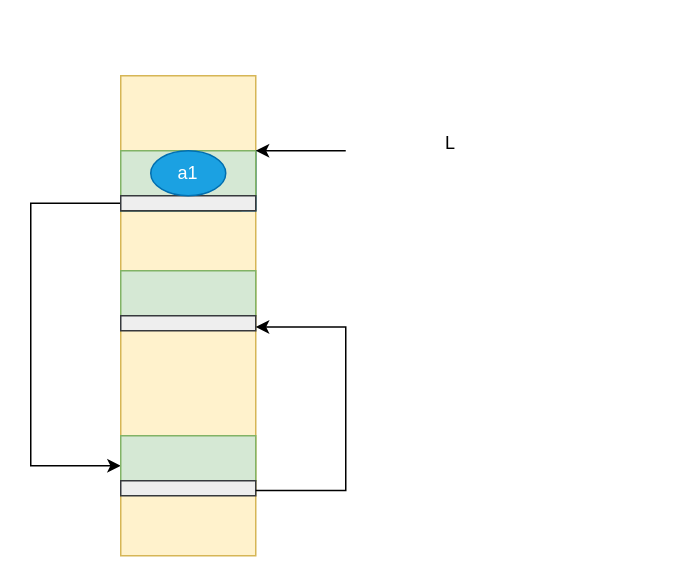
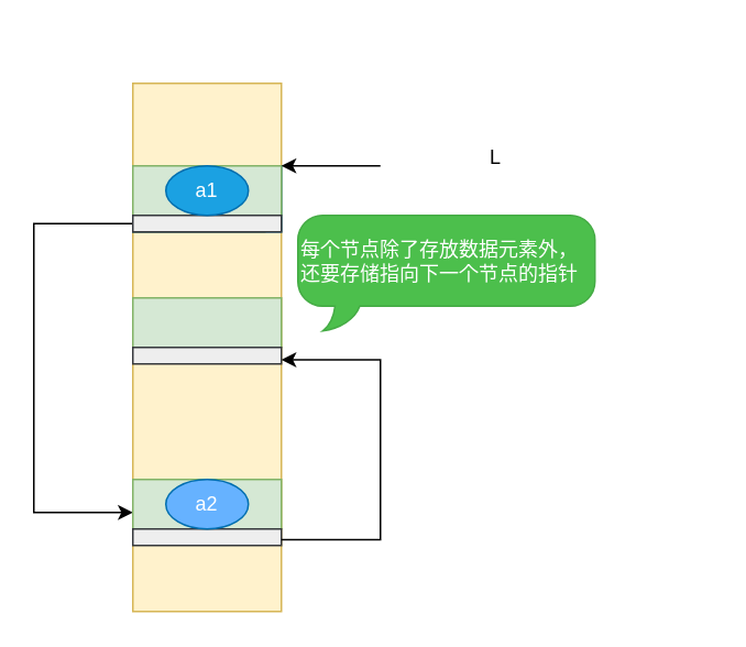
  <mxCell id="0" />
  <mxCell id="1" parent="0" />
  <mxCell id="2" value="" style="group" vertex="1" connectable="0" parent="1"><mxGeometry x="20" y="20" width="410" height="350" as="geometry" /></mxCell>
  <mxCell id="3" style="edgeStyle=orthogonalEdgeStyle;rounded=0;orthogonalLoop=1;jettySize=auto;html=1;exitX=0;exitY=0.5;exitDx=0;exitDy=0;" edge="1" parent="2" source="8"><mxGeometry relative="1" as="geometry"><mxPoint x="60" y="290" as="targetPoint" /><mxPoint x="-60" y="120" as="sourcePoint" /><Array as="points"><mxPoint y="115" /><mxPoint y="290" /></Array></mxGeometry></mxCell>
  <mxCell id="4" value="" style="rounded=0;whiteSpace=wrap;html=1;strokeColor=#d6b656;fillColor=#fff2cc;" vertex="1" parent="2"><mxGeometry x="60" y="30" width="90" height="320" as="geometry" /></mxCell>
  <mxCell id="5" value="" style="group;fillColor=#ffe6cc;strokeColor=#d79b00;container=0;" vertex="1" connectable="0" parent="2"><mxGeometry x="60" y="80" width="80" height="40" as="geometry" /></mxCell>
  <mxCell id="6" value="" style="group;strokeColor=#006EAF;fontColor=#ffffff;fillColor=#66B2FF;" vertex="1" connectable="0" parent="2"><mxGeometry x="60" y="80" width="90" height="40" as="geometry" /></mxCell>
  <mxCell id="7" value="" style="rounded=0;whiteSpace=wrap;html=1;strokeColor=#82b366;fillColor=#d5e8d4;" vertex="1" parent="6"><mxGeometry width="90" height="30" as="geometry" /></mxCell>
  <mxCell id="8" value="" style="rounded=0;whiteSpace=wrap;html=1;fillColor=#eeeeee;strokeColor=#36393d;" vertex="1" parent="6"><mxGeometry y="30" width="90" height="10" as="geometry" /></mxCell>
  <mxCell id="9" value="a1&lt;span style=&quot;color: rgba(0 , 0 , 0 , 0) ; font-family: monospace ; font-size: 0px&quot;&gt;%3CmxGraphModel%3E%3Croot%3E%3CmxCell%20id%3D%220%22%2F%3E%3CmxCell%20id%3D%221%22%20parent%3D%220%22%2F%3E%3CmxCell%20id%3D%222%22%20value%3D%22%22%20style%3D%22group%22%20vertex%3D%221%22%20connectable%3D%220%22%20parent%3D%221%22%3E%3CmxGeometry%20x%3D%22280%22%20y%3D%22130%22%20width%3D%2290%22%20height%3D%2240%22%20as%3D%22geometry%22%2F%3E%3C%2FmxCell%3E%3CmxCell%20id%3D%223%22%20value%3D%22%22%20style%3D%22rounded%3D0%3BwhiteSpace%3Dwrap%3Bhtml%3D1%3BstrokeColor%3D%2382b366%3BfillColor%3D%23d5e8d4%3B%22%20vertex%3D%221%22%20parent%3D%222%22%3E%3CmxGeometry%20width%3D%2290%22%20height%3D%2230%22%20as%3D%22geometry%22%2F%3E%3C%2FmxCell%3E%3CmxCell%20id%3D%224%22%20value%3D%22%22%20style%3D%22rounded%3D0%3BwhiteSpace%3Dwrap%3Bhtml%3D1%3BfillColor%3D%23eeeeee%3BstrokeColor%3D%2336393d%3B%22%20vertex%3D%221%22%20parent%3D%222%22%3E%3CmxGeometry%20y%3D%2230%22%20width%3D%2290%22%20height%3D%2210%22%20as%3D%22geometry%22%2F%3E%3C%2FmxCell%3E%3C%2Froot%3E%3C%2FmxGraphModel%3E&lt;/span&gt;" style="ellipse;whiteSpace=wrap;html=1;fillColor=#1ba1e2;strokeColor=#006EAF;fontColor=#ffffff;" vertex="1" parent="6"><mxGeometry x="20" width="50" height="30" as="geometry" /></mxCell>
  <mxCell id="10" value="" style="group" vertex="1" connectable="0" parent="2"><mxGeometry x="60" y="160" width="90" height="40" as="geometry" /></mxCell>
  <mxCell id="11" value="" style="rounded=0;whiteSpace=wrap;html=1;strokeColor=#82b366;fillColor=#d5e8d4;" vertex="1" parent="10"><mxGeometry width="90" height="30" as="geometry" /></mxCell>
  <mxCell id="12" value="" style="rounded=0;whiteSpace=wrap;html=1;fillColor=#eeeeee;strokeColor=#36393d;" vertex="1" parent="10"><mxGeometry y="30" width="90" height="10" as="geometry" /></mxCell>
  <mxCell id="13" value="" style="group" vertex="1" connectable="0" parent="2"><mxGeometry x="60" y="270" width="90" height="40" as="geometry" /></mxCell>
  <mxCell id="14" value="" style="rounded=0;whiteSpace=wrap;html=1;strokeColor=#82b366;fillColor=#d5e8d4;" vertex="1" parent="13"><mxGeometry width="90" height="30" as="geometry" /></mxCell>
  <mxCell id="15" value="" style="rounded=0;whiteSpace=wrap;html=1;fillColor=#eeeeee;strokeColor=#36393d;" vertex="1" parent="13"><mxGeometry y="30" width="90" height="10" as="geometry" /></mxCell>
+ <mxCell id="16" value="a2" style="ellipse;whiteSpace=wrap;html=1;strokeColor=#006EAF;fontColor=#ffffff;fillColor=#66B2FF;" vertex="1" parent="13"><mxGeometry x="20" width="50" height="30" as="geometry" /></mxCell>
  <mxCell id="17" style="edgeStyle=orthogonalEdgeStyle;rounded=0;orthogonalLoop=1;jettySize=auto;html=1;exitX=1;exitY=0.25;exitDx=0;exitDy=0;entryX=1;entryY=0.75;entryDx=0;entryDy=0;" edge="1" parent="2" target="12"><mxGeometry relative="1" as="geometry"><mxPoint x="270" y="280" as="targetPoint" /><mxPoint x="150" y="306.5" as="sourcePoint" /><Array as="points"><mxPoint x="210" y="307" /><mxPoint x="210" y="198" /></Array></mxGeometry></mxCell>
  <mxCell id="18" style="edgeStyle=orthogonalEdgeStyle;rounded=0;orthogonalLoop=1;jettySize=auto;html=1;entryX=1;entryY=0;entryDx=0;entryDy=0;" edge="1" parent="2" target="7"><mxGeometry relative="1" as="geometry"><mxPoint x="210" y="80" as="sourcePoint" /><Array as="points"><mxPoint x="200" y="80" /><mxPoint x="200" y="80" /></Array></mxGeometry></mxCell>
  <mxCell id="19" value="L" style="text;html=1;strokeColor=none;fillColor=none;align=center;verticalAlign=middle;whiteSpace=wrap;rounded=0;" vertex="1" parent="2"><mxGeometry x="260" y="65" width="40" height="20" as="geometry" /></mxCell>
+ <mxCell id="20" value="&lt;font color=&quot;#ffffff&quot;&gt;每个节点除了存放数据元素外，还要存储指向下一个节点的指针&lt;/font&gt;" style="whiteSpace=wrap;html=1;shape=mxgraph.basic.roundRectCallout;dx=30;dy=15;size=15;boundedLbl=1;align=left;gradientDirection=north;fillColor=#4CBF4C;strokeColor=#44AB44;" vertex="1" parent="2"><mxGeometry x="160" y="110" width="180" height="70" as="geometry" /></mxCell>
